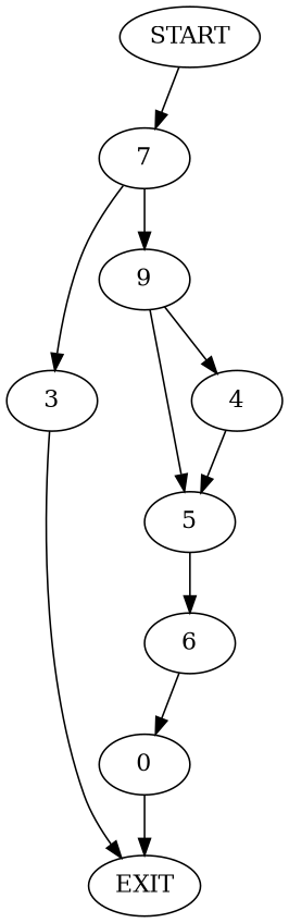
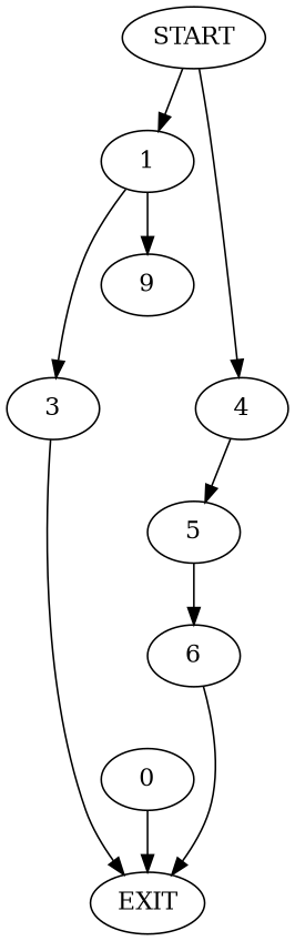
  digraph {
    n1 [label=START]
-   1 [label=7]
+   1
    n3 [label=9]
    3
    n5 [label=EXIT]
    4
    5
    6
    n9 [label=0]
    n1 -> 1
    1 -> n3
    1 -> 3
-   n3 -> 4
-   n3 -> 5
+   n1 -> 4
    3 -> n5
    4 -> 5
    5 -> 6
-   6 -> n9
+   6 -> n5
    n9 -> n5
  }
